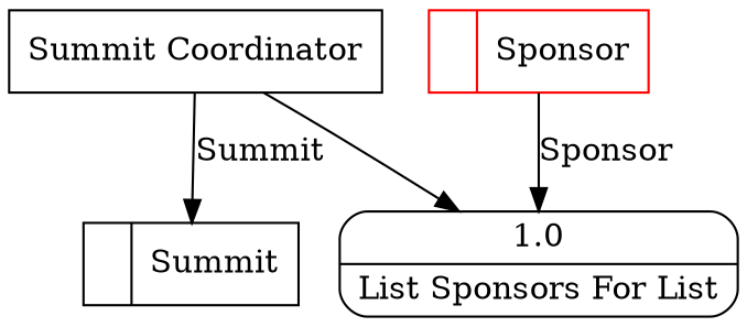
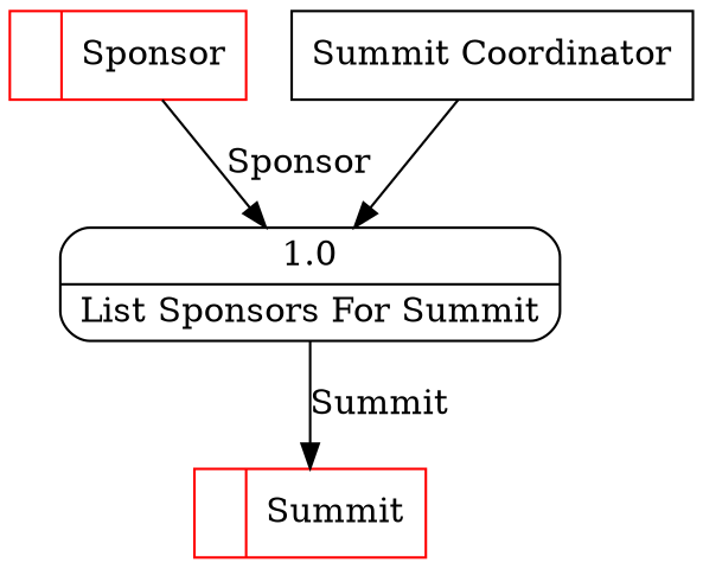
  digraph {
    node [shape=record]
-   n1 [color=black label="<f0>  |<f1> Summit "]
+   n1 [color=red label="<f0>  |<f1> Summit "]
    n2 [color=red label="<f0>  |<f1> Sponsor "]
-   n3 [label="{<f0> 1.0|<f1> List Sponsors For List }" shape=Mrecord]
+   n3 [label="{<f0> 1.0|<f1> List Sponsors For Summit }" shape=Mrecord]
    n4 [label="Summit Coordinator" shape=box]
    n2 -> n3 [label=Sponsor]
-   n4 -> n1 [label=Summit]
+   n3 -> n1 [label=Summit]
    n4 -> n3
  }
